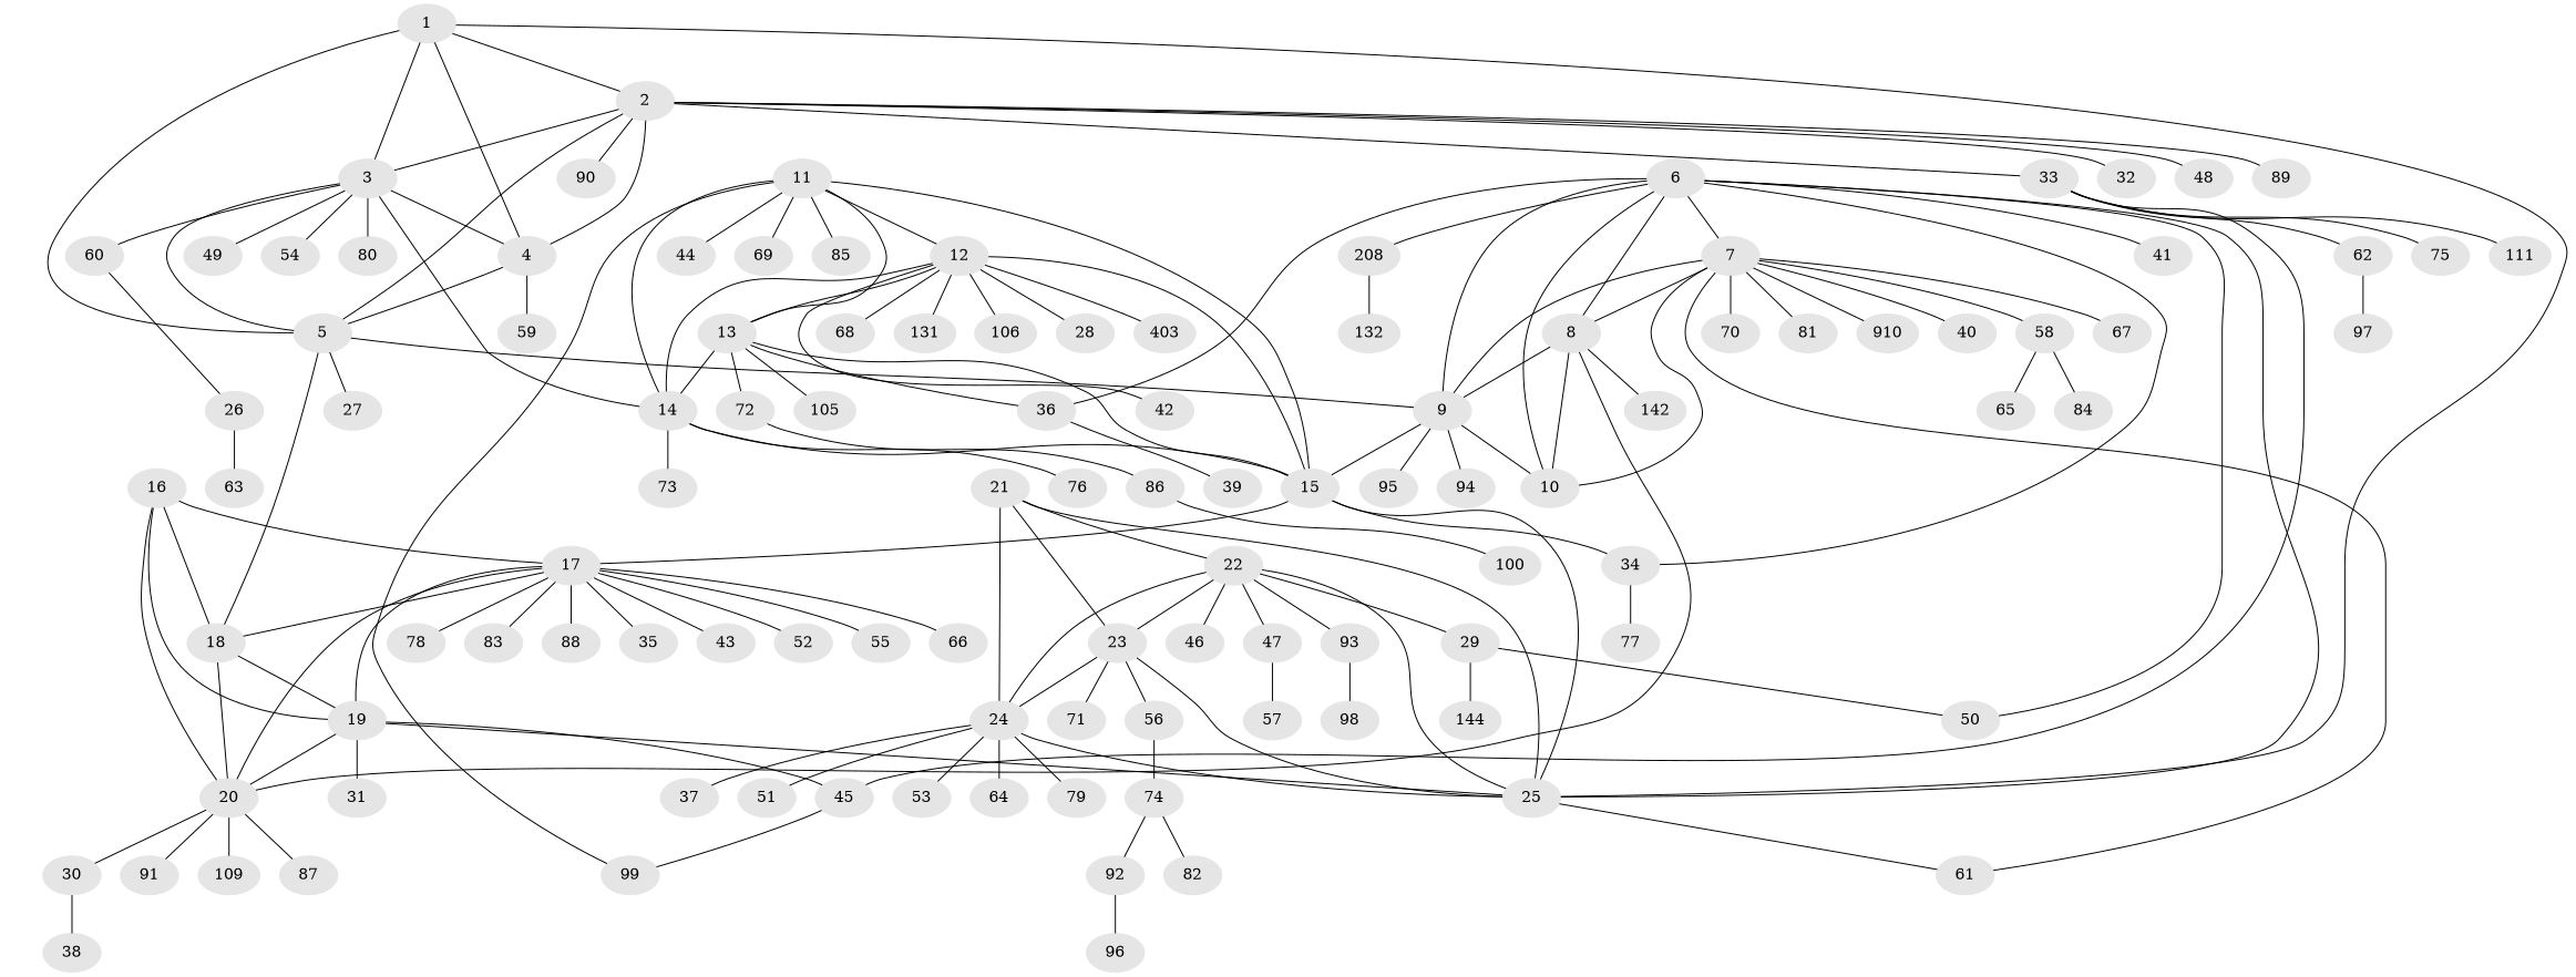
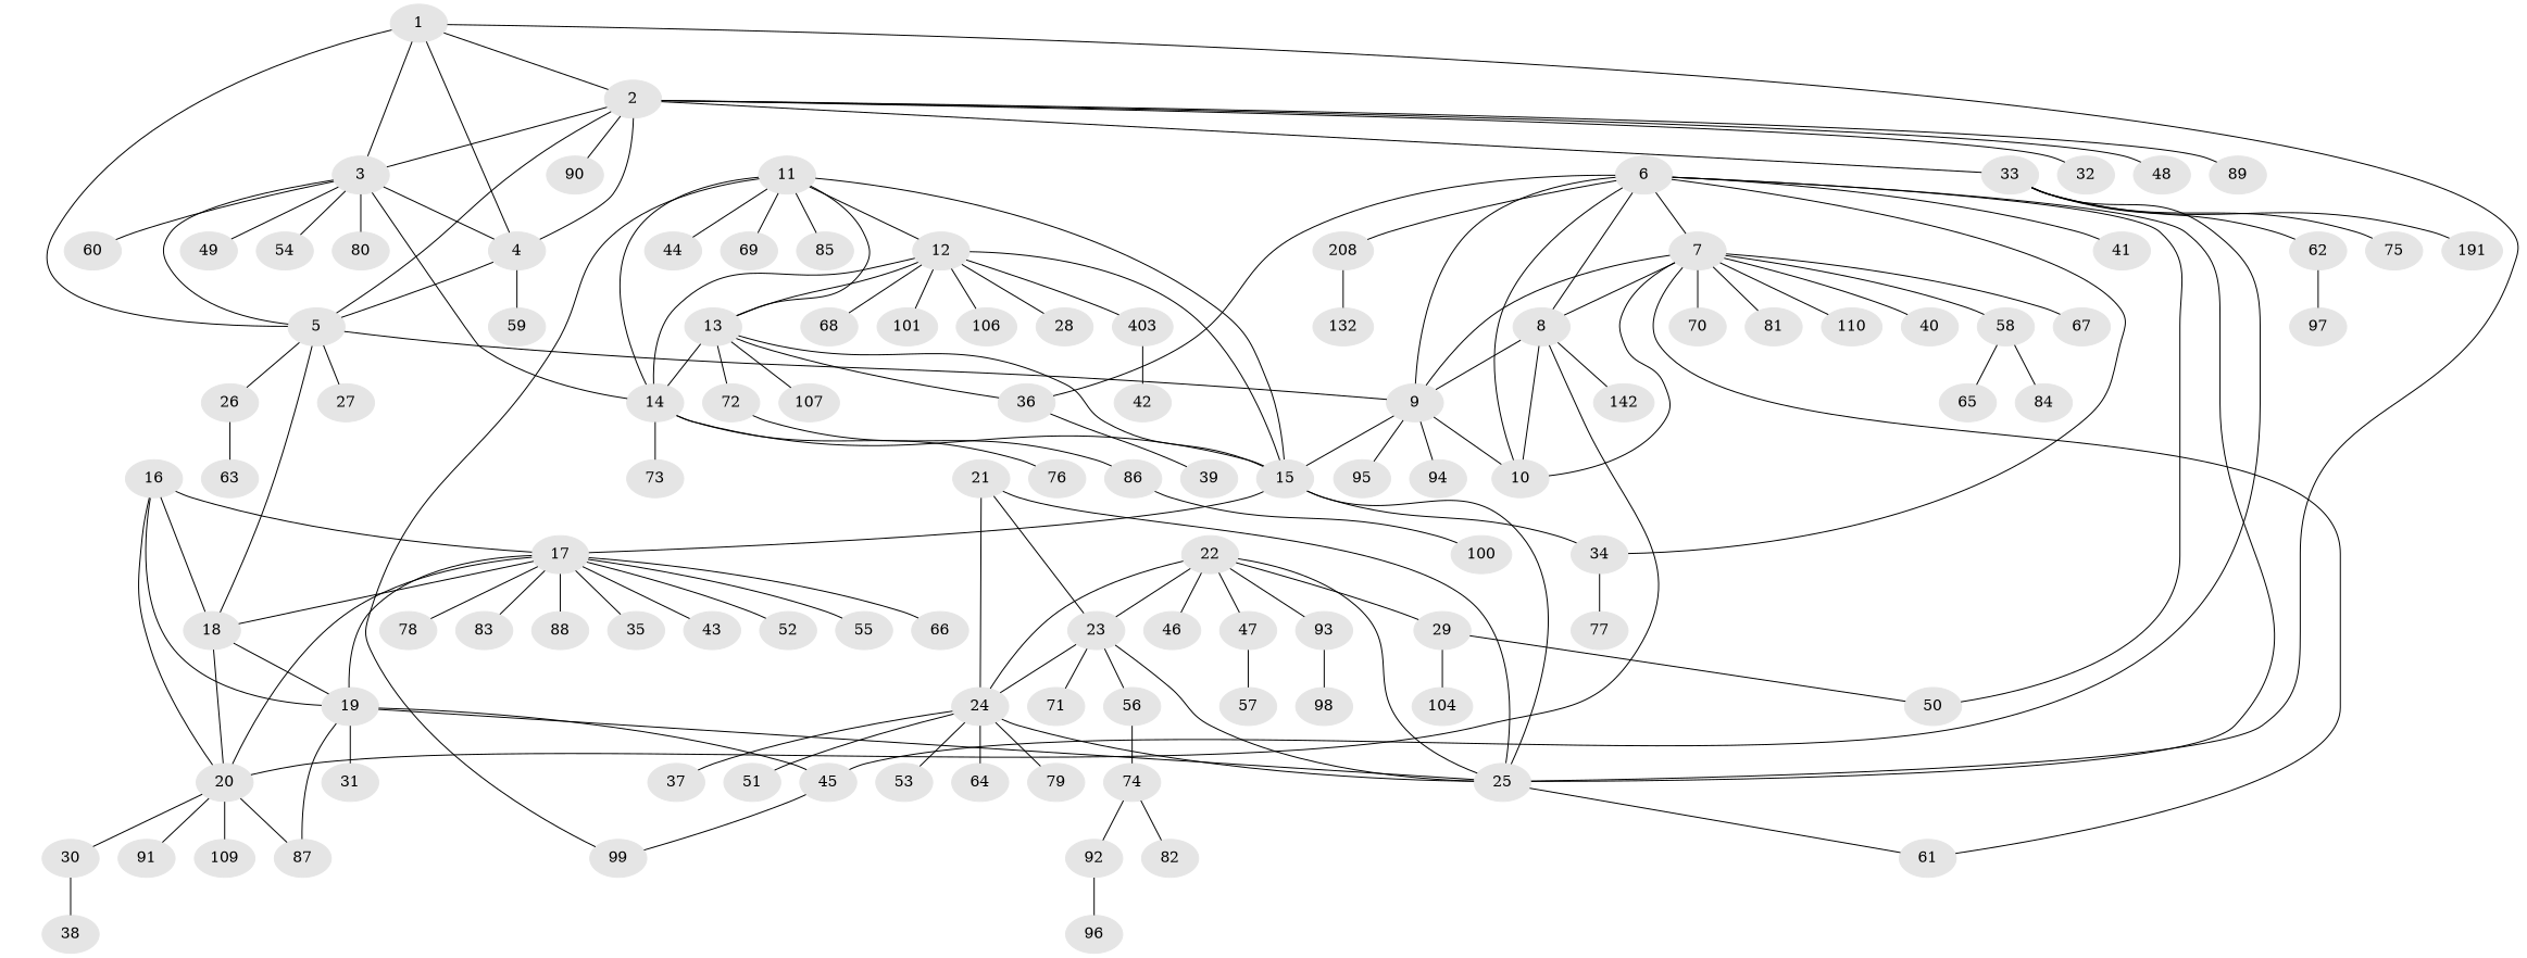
  graph {
    node [color=gray90 style=filled]
    1
    2
    3
    4
    5
    25
    32
    33
    48
    89
    90
    14
    49
    54
    60
    80
    59
    9
    18
    26
    27
    61
    45
    62
    75
-   111
+   111 [label=191]
    15
    73
    76
    10
    94
    95
    20
    19
    63
    6
    7
    8
    34
    36
    41
    50
    n43 [label=208]
    40
    58
    67
    70
    81
-   110 [label=910]
+   110
    n50 [label=142]
    77
    39
    n53 [label=132]
    65
    84
    30
    87
    91
    109
    17
    11
    12
    13
    44
    69
    85
    99
    28
    42
    68
-   101 [label=131]
+   101
    n72 [label=403]
    106
    72
-   107 [label=105]
+   107
    86
    35
    43
    52
    55
    66
    78
    83
    88
    16
    31
    38
    21
    22
    23
    24
    29
    46
    47
    93
    56
    71
    37
    51
    53
    64
    79
-   104 [label=144]
+   104
    57
    98
    74
    97
    82
    92
    100
    96
    1 -- 2
    1 -- 3
    1 -- 4
    1 -- 5
    1 -- 25
    2 -- 3
    2 -- 4
    2 -- 5
    2 -- 32
    2 -- 33
    2 -- 48
    2 -- 89
    2 -- 90
    3 -- 4
    3 -- 5
    3 -- 14
    3 -- 49
    3 -- 54
    3 -- 60
    3 -- 80
    4 -- 5
    4 -- 59
    5 -- 9
    5 -- 18
-   60 -- 26
+   5 -- 26
    5 -- 27
    25 -- 61
    33 -- 45
    33 -- 62
    33 -- 75
    33 -- 111
    14 -- 15
    14 -- 73
    14 -- 76
    9 -- 15
    9 -- 10
    9 -- 94
    9 -- 95
    18 -- 20
    18 -- 19
    26 -- 63
    45 -- 99
    62 -- 97
    15 -- 25
    15 -- 34
    15 -- 17
    20 -- 30
    20 -- 87
    20 -- 91
    20 -- 109
    19 -- 25
    19 -- 45
-   19 -- 20
+   19 -- 87
    19 -- 31
    6 -- 25
    6 -- 9
    6 -- 10
    6 -- 7
    6 -- 8
    6 -- 34
    6 -- 36
    6 -- 41
    6 -- 50
    6 -- n43
    7 -- 9
    7 -- 61
    7 -- 10
    7 -- 8
    7 -- 40
    7 -- 58
    7 -- 67
    7 -- 70
    7 -- 81
    7 -- 110
    8 -- 9
    8 -- 10
    8 -- 20
    8 -- n50
    34 -- 77
    36 -- 39
    n43 -- n53
    58 -- 65
    58 -- 84
    30 -- 38
    17 -- 18
    17 -- 20
    17 -- 19
    17 -- 35
    17 -- 43
    17 -- 52
    17 -- 55
    17 -- 66
    17 -- 78
    17 -- 83
    17 -- 88
    11 -- 14
    11 -- 15
    11 -- 12
    11 -- 13
    11 -- 44
    11 -- 69
    11 -- 85
    11 -- 99
    12 -- 14
    12 -- 15
    12 -- 13
    12 -- 28
-   12 -- 42
+   n72 -- 42
    12 -- 68
    12 -- 101
    12 -- n72
    12 -- 106
    13 -- 14
    13 -- 15
    13 -- 36
    13 -- 72
    13 -- 107
    72 -- 86
    86 -- 100
    16 -- 18
    16 -- 20
    16 -- 19
    16 -- 17
    21 -- 25
-   21 -- 22
    21 -- 23
    21 -- 24
    22 -- 25
    22 -- 23
    22 -- 24
    22 -- 29
    22 -- 46
    22 -- 47
    22 -- 93
    23 -- 25
    23 -- 24
    23 -- 56
    23 -- 71
    24 -- 25
    24 -- 37
    24 -- 51
    24 -- 53
    24 -- 64
    24 -- 79
    29 -- 50
    29 -- 104
    47 -- 57
    93 -- 98
    56 -- 74
    74 -- 82
    74 -- 92
    92 -- 96
  }
